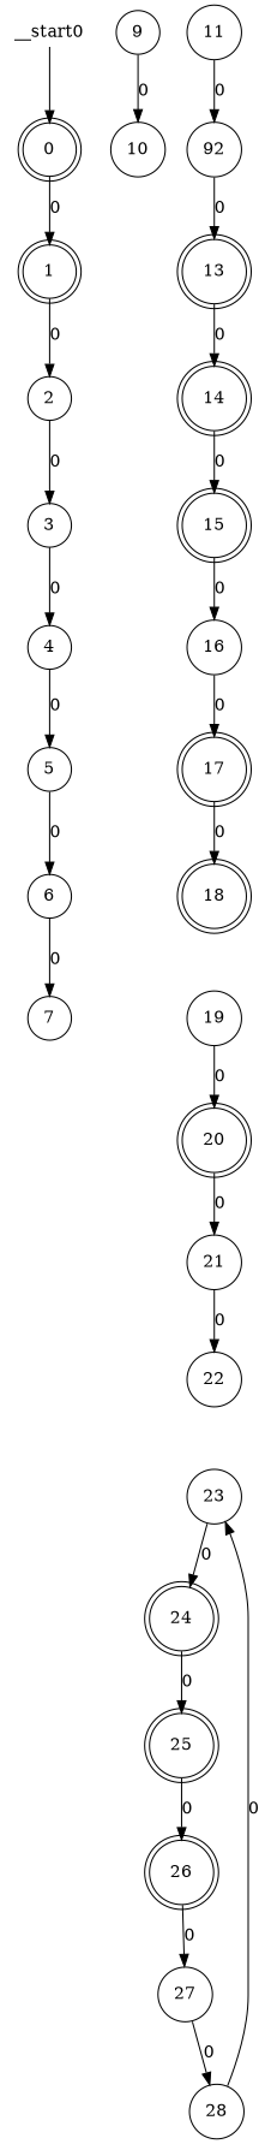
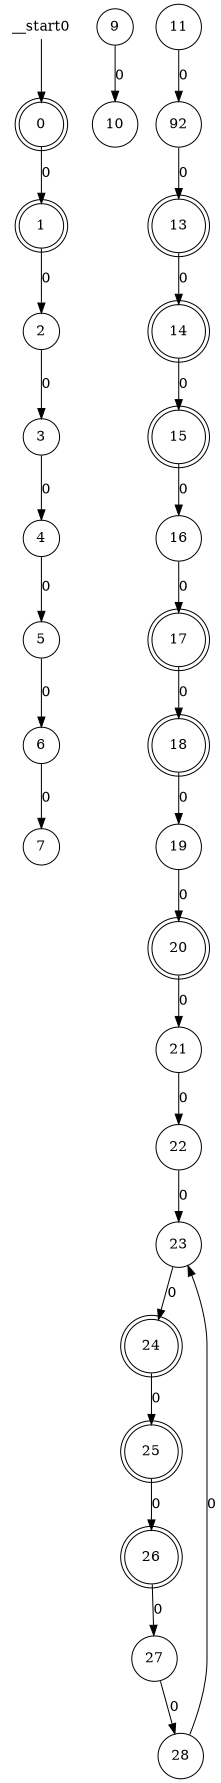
  digraph {
    node [shape=circle]
    n1 [label=0 shape=doublecircle]
    n2 [label=1 shape=doublecircle]
    n3 [label=2]
    n4 [label=3]
    n5 [label=4]
    n6 [label=5]
    n7 [label=6]
    n8 [label=7]
    n9 [label=9]
    n10 [label=10]
    n11 [label=11]
    n12 [label=92]
    n13 [label=13 shape=doublecircle]
    n14 [label=14 shape=doublecircle]
    n15 [label=15 shape=doublecircle]
    n16 [label=16]
    n17 [label=17 shape=doublecircle]
    n18 [label=18 shape=doublecircle]
    n19 [label=19]
    n20 [label=20 shape=doublecircle]
    n21 [label=21]
    n22 [label=22]
    n23 [label=23]
    n24 [label=24 shape=doublecircle]
    n25 [label=25 shape=doublecircle]
    n26 [label=26 shape=doublecircle]
    n27 [label=27]
    n28 [label=28]
    __start0 [height=0 shape=none width=0]
    n1 -> n2 [label=0]
    n2 -> n3 [label=0]
    n3 -> n4 [label=0]
    n4 -> n5 [label=0]
    n5 -> n6 [label=0]
    n6 -> n7 [label=0]
    n7 -> n8 [label=0]
    n9 -> n10 [label=0]
    n11 -> n12 [label=0]
    n12 -> n13 [label=0]
    n13 -> n14 [label=0]
    n14 -> n15 [label=0]
    n15 -> n16 [label=0]
    n16 -> n17 [label=0]
    n17 -> n18 [label=0]
+   n18 -> n19 [label=0]
    n19 -> n20 [label=0]
    n20 -> n21 [label=0]
    n21 -> n22 [label=0]
+   n22 -> n23 [label=0]
    n23 -> n24 [label=0]
    n24 -> n25 [label=0]
    n25 -> n26 [label=0]
    n26 -> n27 [label=0]
    n27 -> n28 [label=0]
    n28 -> n23 [label=0]
    __start0 -> n1
  }
